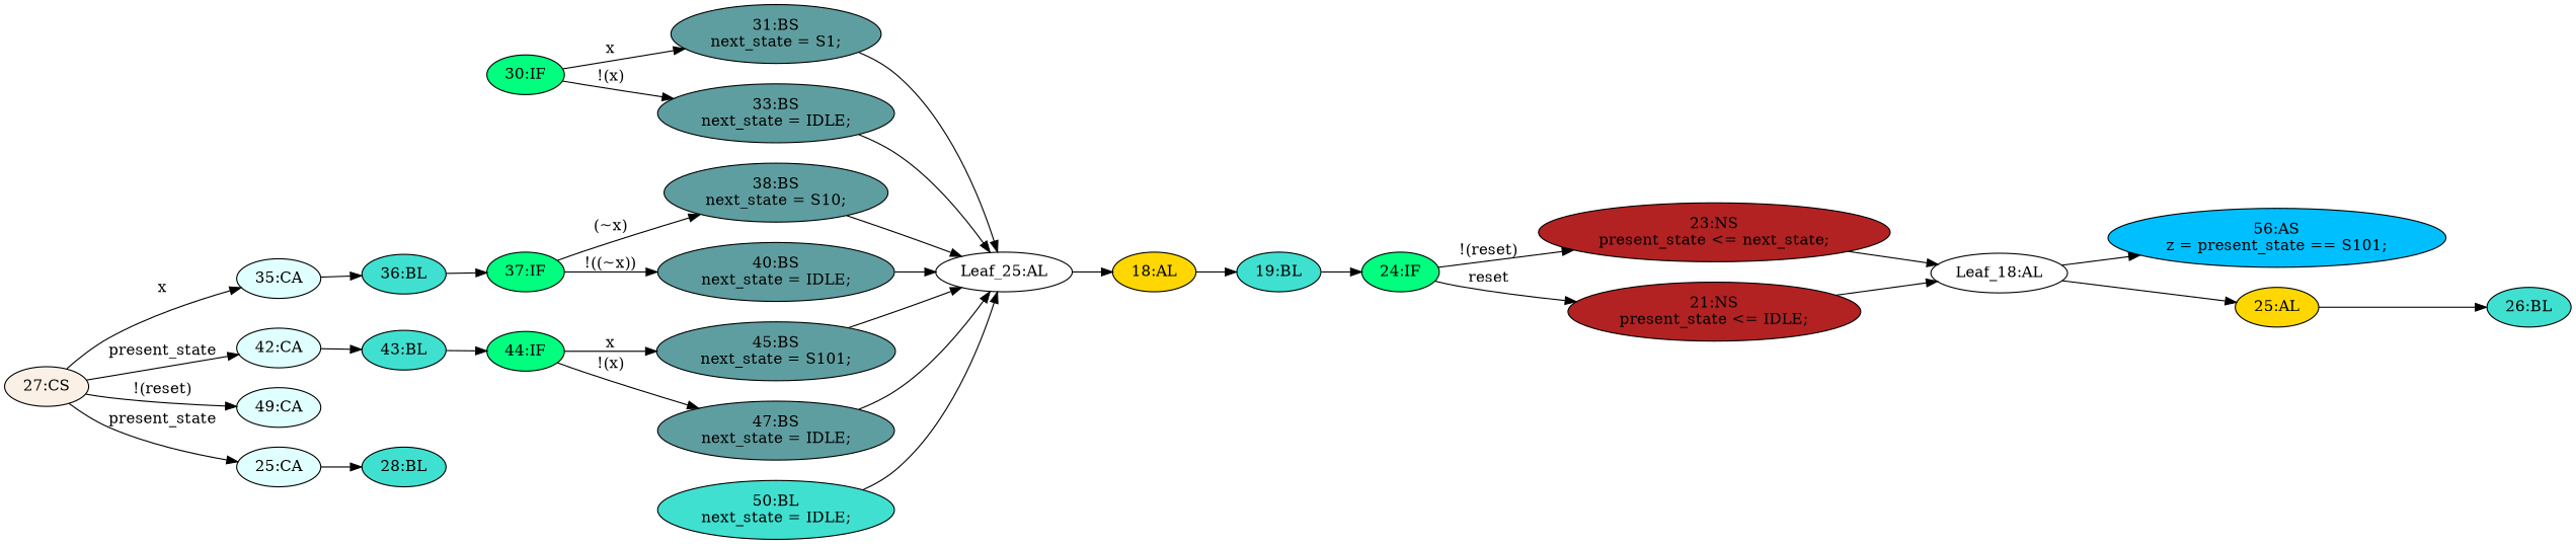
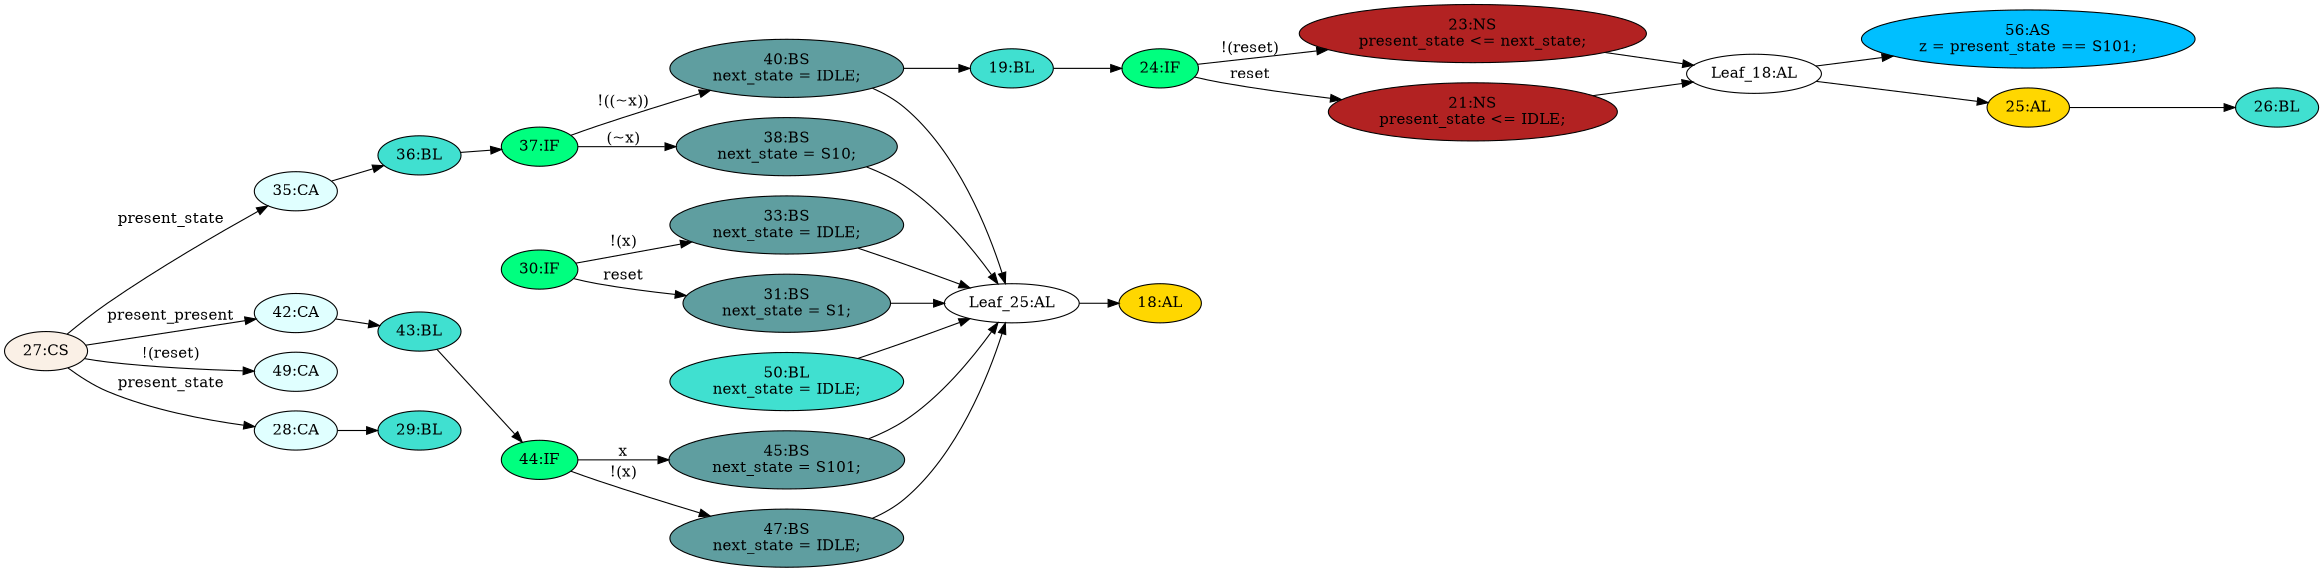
  strict digraph {
    rankdir=LR
    node [fillcolor=turquoise statements="[]" style=filled typ=Block]
    edge [cond="[]" lineno=None]
    n1 [ast="<pyverilog.vparser.ast.NonblockingSubstitution object at 0x7fdfe0471050>" fillcolor=firebrick label="23:NS\npresent_state <= next_state;" statements="[<pyverilog.vparser.ast.NonblockingSubstitution object at 0x7fdfe0471050>]" typ=NonblockingSubstitution]
    n2 [def_var="['present_state']" label="Leaf_18:AL" fillcolor="" statements="" style="" typ=""]
    n3 [ast="<pyverilog.vparser.ast.Assign object at 0x7fdfe00d8f50>" def_var="['z']" fillcolor=deepskyblue label="56:AS\nz = present_state == S101;" typ=Assign use_var="['present_state']"]
    n4 [ast="<pyverilog.vparser.ast.Always object at 0x7fdfe047d4d0>" clk_sens=False fillcolor=gold label="25:AL" sens="[]" typ=Always use_var="['x', 'present_state']"]
    n5 [ast="<pyverilog.vparser.ast.Block object at 0x7fdfe0466650>" label="26:BL"]
-   n6 [ast="<pyverilog.vparser.ast.Block object at 0x7fdfe047dc50>" label="28:BL"]
+   n6 [ast="<pyverilog.vparser.ast.Block object at 0x7fdfe047dc50>" label="29:BL"]
    n7 [ast="<pyverilog.vparser.ast.IfStatement object at 0x7fdfe0466f50>" fillcolor=springgreen label="30:IF" typ=IfStatement]
    n8 [ast="<pyverilog.vparser.ast.BlockingSubstitution object at 0x7fdfe0466290>" fillcolor=cadetblue label="31:BS\nnext_state = S1;" statements="[<pyverilog.vparser.ast.BlockingSubstitution object at 0x7fdfe0466290>]" typ=BlockingSubstitution]
    n9 [ast="<pyverilog.vparser.ast.BlockingSubstitution object at 0x7fdfe04e0fd0>" fillcolor=cadetblue label="33:BS\nnext_state = IDLE;" statements="[<pyverilog.vparser.ast.BlockingSubstitution object at 0x7fdfe04e0fd0>]" typ=BlockingSubstitution]
    n10 [def_var="['next_state']" label="Leaf_25:AL" fillcolor="" statements="" style="" typ=""]
    n11 [ast="<pyverilog.vparser.ast.BlockingSubstitution object at 0x7fdfe0486510>" fillcolor=cadetblue label="38:BS\nnext_state = S10;" statements="[<pyverilog.vparser.ast.BlockingSubstitution object at 0x7fdfe0486510>]" typ=BlockingSubstitution]
    n12 [ast="<pyverilog.vparser.ast.Always object at 0x7fdfe0463890>" clk_sens=True fillcolor=gold label="18:AL" sens="['clk', 'reset']" typ=Always use_var="['reset', 'next_state']"]
    n13 [ast="<pyverilog.vparser.ast.Block object at 0x7fdfe0463ed0>" label="19:BL"]
    n14 [ast="<pyverilog.vparser.ast.CaseStatement object at 0x7fdfe00d8950>" fillcolor=linen label="27:CS" typ=CaseStatement]
    n15 [ast="<pyverilog.vparser.ast.Case object at 0x7fdfe04e07d0>" fillcolor=lightcyan label="35:CA" typ=Case]
    n16 [ast="<pyverilog.vparser.ast.Case object at 0x7fdfe00d83d0>" fillcolor=lightcyan label="42:CA" typ=Case]
    n17 [ast="<pyverilog.vparser.ast.Case object at 0x7fdfe00d8290>" fillcolor=lightcyan label="49:CA" typ=Case]
-   n18 [ast="<pyverilog.vparser.ast.Case object at 0x7fdfe0466e90>" fillcolor=lightcyan label="25:CA" typ=Case]
+   n18 [ast="<pyverilog.vparser.ast.Case object at 0x7fdfe0466e90>" fillcolor=lightcyan label="28:CA" typ=Case]
    n19 [ast="<pyverilog.vparser.ast.Block object at 0x7fdfe04e0950>" label="36:BL"]
    n20 [ast="<pyverilog.vparser.ast.Block object at 0x7fdfe00d8d10>" label="43:BL"]
    n21 [ast="<pyverilog.vparser.ast.IfStatement object at 0x7fdfe0486150>" fillcolor=springgreen label="37:IF" typ=IfStatement]
    n22 [ast="<pyverilog.vparser.ast.IfStatement object at 0x7fdfe00d8bd0>" fillcolor=springgreen label="44:IF" typ=IfStatement]
    n23 [ast="<pyverilog.vparser.ast.Block object at 0x7fdfe00d89d0>" label="50:BL\nnext_state = IDLE;" statements="[<pyverilog.vparser.ast.BlockingSubstitution object at 0x7fdfe00d8390>]"]
    n24 [ast="<pyverilog.vparser.ast.BlockingSubstitution object at 0x7fdfe00d8a50>" fillcolor=cadetblue label="45:BS\nnext_state = S101;" statements="[<pyverilog.vparser.ast.BlockingSubstitution object at 0x7fdfe00d8a50>]" typ=BlockingSubstitution]
    n25 [ast="<pyverilog.vparser.ast.IfStatement object at 0x7fdfe0471450>" fillcolor=springgreen label="24:IF" typ=IfStatement]
    n26 [ast="<pyverilog.vparser.ast.NonblockingSubstitution object at 0x7fdfe01ce4d0>" fillcolor=firebrick label="21:NS\npresent_state <= IDLE;" statements="[<pyverilog.vparser.ast.NonblockingSubstitution object at 0x7fdfe01ce4d0>]" typ=NonblockingSubstitution]
    n27 [ast="<pyverilog.vparser.ast.BlockingSubstitution object at 0x7fdfe00d8b50>" fillcolor=cadetblue label="47:BS\nnext_state = IDLE;" statements="[<pyverilog.vparser.ast.BlockingSubstitution object at 0x7fdfe00d8b50>]" typ=BlockingSubstitution]
    n28 [ast="<pyverilog.vparser.ast.BlockingSubstitution object at 0x7fdfe00d8c90>" fillcolor=cadetblue label="40:BS\nnext_state = IDLE;" statements="[<pyverilog.vparser.ast.BlockingSubstitution object at 0x7fdfe00d8c90>]" typ=BlockingSubstitution]
    n1 -> n2
    n2 -> n3 [cond="" lineno=""]
    n2 -> n4 [cond="" lineno=""]
    n4 -> n5
-   n7 -> n8 [cond="['x']" label=x lineno=30]
+   n7 -> n8 [cond="['x']" label=reset lineno=30]
    n7 -> n9 [cond="['x']" label="!(x)" lineno=30]
    n8 -> n10
    n9 -> n10
    n10 -> n12 [cond="" lineno=""]
    n11 -> n10
-   n12 -> n13
+   n28 -> n13
    n13 -> n25
-   n14 -> n15 [cond="['present_state']" label=x lineno=27]
-   n14 -> n16 [cond="['present_state']" label=present_state lineno=27]
+   n14 -> n15 [cond="['present_state']" label=present_state lineno=27]
+   n14 -> n16 [cond="['present_state']" label=present_present lineno=27]
    n14 -> n17 [cond="['present_state']" label="!(reset)" lineno=27]
    n14 -> n18 [cond="['present_state']" label=present_state lineno=27]
    n15 -> n19
    n16 -> n20
    n18 -> n6
    n19 -> n21
    n20 -> n22
    n21 -> n11 [cond="['x']" label="(~x)" lineno=37]
    n21 -> n28 [cond="['x']" label="!((~x))" lineno=37]
    n22 -> n24 [cond="['x']" label=x lineno=44]
    n22 -> n27 [cond="['x']" label="!(x)" lineno=44]
    n23 -> n10
    n24 -> n10
    n25 -> n1 [cond="['reset']" label="!(reset)" lineno=20]
    n25 -> n26 [cond="['reset']" label=reset lineno=20]
    n26 -> n2
    n27 -> n10
    n28 -> n10
  }
